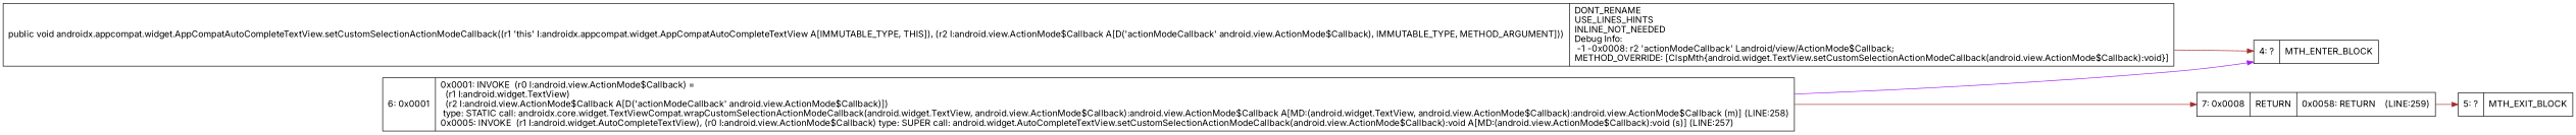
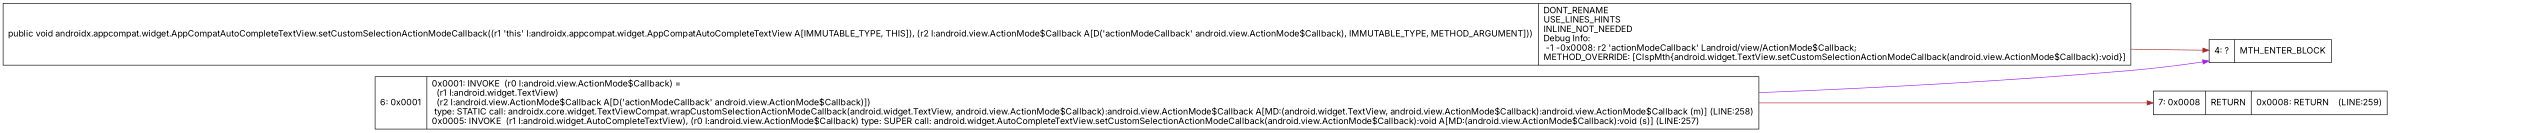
  digraph {
    fontname=Inter
    rankdir=LR
    node [fontname=Inter shape=record]
    edge [color=brown fontname=Inter]
    n1 [label="{4\:\ ?|MTH_ENTER_BLOCK\l}"]
    n2 [label="{6\:\ 0x0001|0x0001: INVOKE  (r0 I:android.view.ActionMode$Callback) = \l  (r1 I:android.widget.TextView)\l  (r2 I:android.view.ActionMode$Callback A[D('actionModeCallback' android.view.ActionMode$Callback)])\l type: STATIC call: androidx.core.widget.TextViewCompat.wrapCustomSelectionActionModeCallback(android.widget.TextView, android.view.ActionMode$Callback):android.view.ActionMode$Callback A[MD:(android.widget.TextView, android.view.ActionMode$Callback):android.view.ActionMode$Callback (m)] (LINE:258)\l0x0005: INVOKE  (r1 I:android.widget.AutoCompleteTextView), (r0 I:android.view.ActionMode$Callback) type: SUPER call: android.widget.AutoCompleteTextView.setCustomSelectionActionModeCallback(android.view.ActionMode$Callback):void A[MD:(android.view.ActionMode$Callback):void (s)] (LINE:257)\l}"]
-   n3 [label="{7\:\ 0x0008|RETURN\l|0x0058: RETURN    (LINE:259)\l}"]
-   n4 [label="{5\:\ ?|MTH_EXIT_BLOCK\l}"]
+   n3 [label="{7\:\ 0x0008|RETURN\l|0x0008: RETURN    (LINE:259)\l}"]
    n5 [label="{public void androidx.appcompat.widget.AppCompatAutoCompleteTextView.setCustomSelectionActionModeCallback((r1 'this' I:androidx.appcompat.widget.AppCompatAutoCompleteTextView A[IMMUTABLE_TYPE, THIS]), (r2 I:android.view.ActionMode$Callback A[D('actionModeCallback' android.view.ActionMode$Callback), IMMUTABLE_TYPE, METHOD_ARGUMENT]))  | DONT_RENAME\lUSE_LINES_HINTS\lINLINE_NOT_NEEDED\lDebug Info:\l  \-1 \-0x0008: r2 'actionModeCallback' Landroid\/view\/ActionMode$Callback;\lMETHOD_OVERRIDE: [ClspMth\{android.widget.TextView.setCustomSelectionActionModeCallback(android.view.ActionMode$Callback):void\}]\l}"]
    n2 -> n1 [color=purple]
    n2 -> n3
-   n3 -> n4
    n5 -> n1
  }
